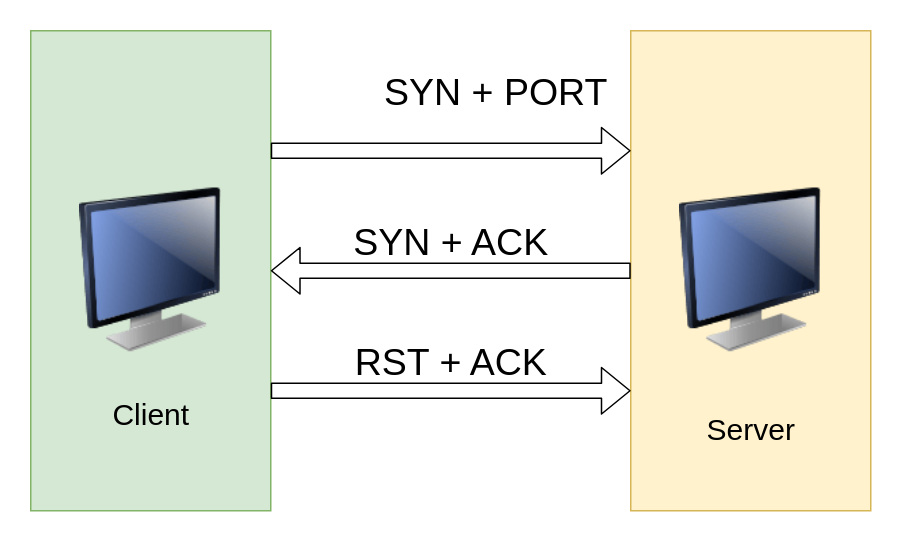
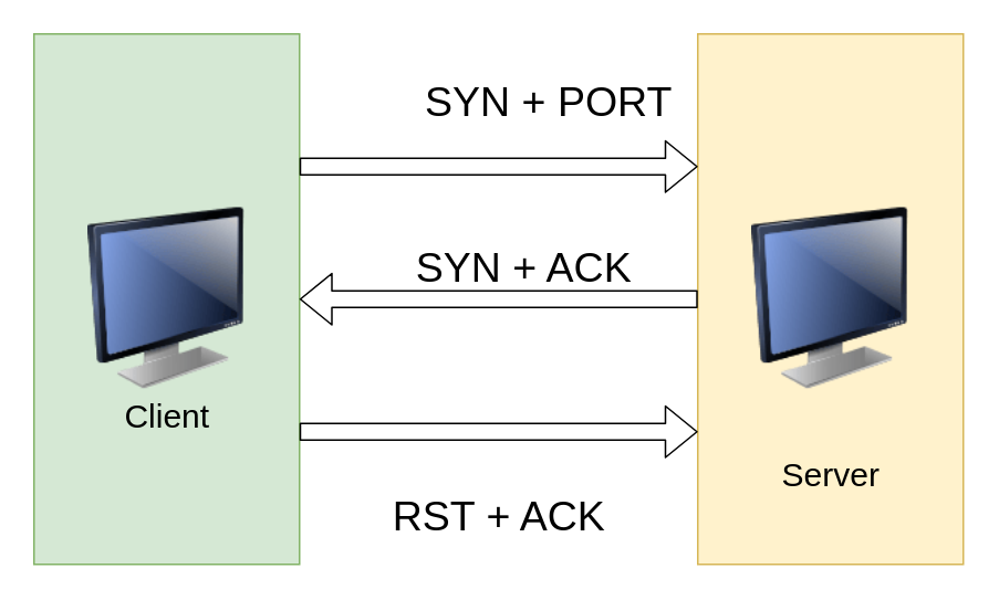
  <mxCell id="0" />
  <mxCell id="1" parent="0" />
  <mxCell id="2" value="" style="rounded=0;whiteSpace=wrap;html=1;glass=0;shadow=0;sketch=0;fillColor=#fff2cc;strokeColor=#d6b656;" vertex="1" parent="1"><mxGeometry x="420" y="20" width="160" height="320" as="geometry" /></mxCell>
  <mxCell id="3" value="" style="rounded=0;whiteSpace=wrap;html=1;glass=0;shadow=0;sketch=0;fillColor=#d5e8d4;strokeColor=#82b366;" vertex="1" parent="1"><mxGeometry x="20" y="20" width="160" height="320" as="geometry" /></mxCell>
  <mxCell id="4" value="" style="image;html=1;image=img/lib/clip_art/computers/Monitor_128x128.png" vertex="1" parent="1"><mxGeometry x="50" y="125" width="100" height="110" as="geometry" /></mxCell>
  <mxCell id="5" value="" style="image;html=1;image=img/lib/clip_art/computers/Monitor_128x128.png" vertex="1" parent="1"><mxGeometry x="450" y="125" width="100" height="110" as="geometry" /></mxCell>
  <mxCell id="6" value="" style="shape=flexArrow;endArrow=classic;html=1;entryX=0;entryY=0.25;entryDx=0;entryDy=0;exitX=1;exitY=0.25;exitDx=0;exitDy=0;" edge="1" parent="1" source="3" target="2"><mxGeometry width="50" height="50" relative="1" as="geometry"><mxPoint x="200" y="120" as="sourcePoint" /><mxPoint x="400" y="100" as="targetPoint" /></mxGeometry></mxCell>
  <mxCell id="7" value="" style="shape=flexArrow;endArrow=classic;html=1;entryX=1;entryY=0.5;entryDx=0;entryDy=0;exitX=0;exitY=0.5;exitDx=0;exitDy=0;" edge="1" parent="1" source="2" target="3"><mxGeometry width="50" height="50" relative="1" as="geometry"><mxPoint x="330" y="240" as="sourcePoint" /><mxPoint x="380" y="190" as="targetPoint" /></mxGeometry></mxCell>
  <mxCell id="8" value="" style="shape=flexArrow;endArrow=classic;html=1;entryX=0;entryY=0.25;entryDx=0;entryDy=0;exitX=1;exitY=0.25;exitDx=0;exitDy=0;" edge="1" parent="1"><mxGeometry width="50" height="50" relative="1" as="geometry"><mxPoint x="180" y="260" as="sourcePoint" /><mxPoint x="420" y="260" as="targetPoint" /></mxGeometry></mxCell>
- <mxCell id="9" value="&lt;font style=&quot;font-size: 20px&quot;&gt;Client&lt;/font&gt;" style="text;html=1;align=center;verticalAlign=middle;resizable=0;points=[];autosize=1;" vertex="1" parent="1"><mxGeometry x="65" y="265" width="70" height="20" as="geometry" /></mxCell>
+ <mxCell id="9" value="&lt;font style=&quot;font-size: 20px&quot;&gt;Client&lt;/font&gt;" style="text;html=1;align=center;verticalAlign=middle;resizable=0;points=[];autosize=1;" vertex="1" parent="1"><mxGeometry x="65" y="240" width="70" height="20" as="geometry" /></mxCell>
  <mxCell id="10" value="&lt;font style=&quot;font-size: 20px&quot;&gt;Server&lt;/font&gt;" style="text;html=1;align=center;verticalAlign=middle;resizable=0;points=[];autosize=1;" vertex="1" parent="1"><mxGeometry x="465" y="275" width="70" height="20" as="geometry" /></mxCell>
  <mxCell id="11" value="&lt;font style=&quot;font-size: 25px&quot;&gt;SYN + PORT&lt;/font&gt;" style="text;html=1;align=center;verticalAlign=middle;resizable=0;points=[];autosize=1;" vertex="1" parent="1"><mxGeometry x="250" y="50" width="160" height="20" as="geometry" /></mxCell>
- <mxCell id="12" value="&lt;font style=&quot;font-size: 25px&quot;&gt;SYN + ACK&lt;/font&gt;" style="text;html=1;align=center;verticalAlign=middle;resizable=0;points=[];autosize=1;" vertex="1" parent="1"><mxGeometry x="225" y="150" width="150" height="20" as="geometry" /></mxCell>
- <mxCell id="13" value="&lt;font style=&quot;font-size: 25px&quot;&gt;RST + ACK&lt;/font&gt;" style="text;html=1;align=center;verticalAlign=middle;resizable=0;points=[];autosize=1;" vertex="1" parent="1"><mxGeometry x="230" y="230" width="140" height="20" as="geometry" /></mxCell>
+ <mxCell id="12" value="&lt;font style=&quot;font-size: 25px&quot;&gt;SYN + ACK&lt;/font&gt;" style="text;html=1;align=center;verticalAlign=middle;resizable=0;points=[];autosize=1;" vertex="1" parent="1"><mxGeometry x="240" y="150" width="150" height="20" as="geometry" /></mxCell>
+ <mxCell id="13" value="&lt;font style=&quot;font-size: 25px&quot;&gt;RST + ACK&lt;/font&gt;" style="text;html=1;align=center;verticalAlign=middle;resizable=0;points=[];autosize=1;" vertex="1" parent="1"><mxGeometry x="230" y="300" width="140" height="20" as="geometry" /></mxCell>
